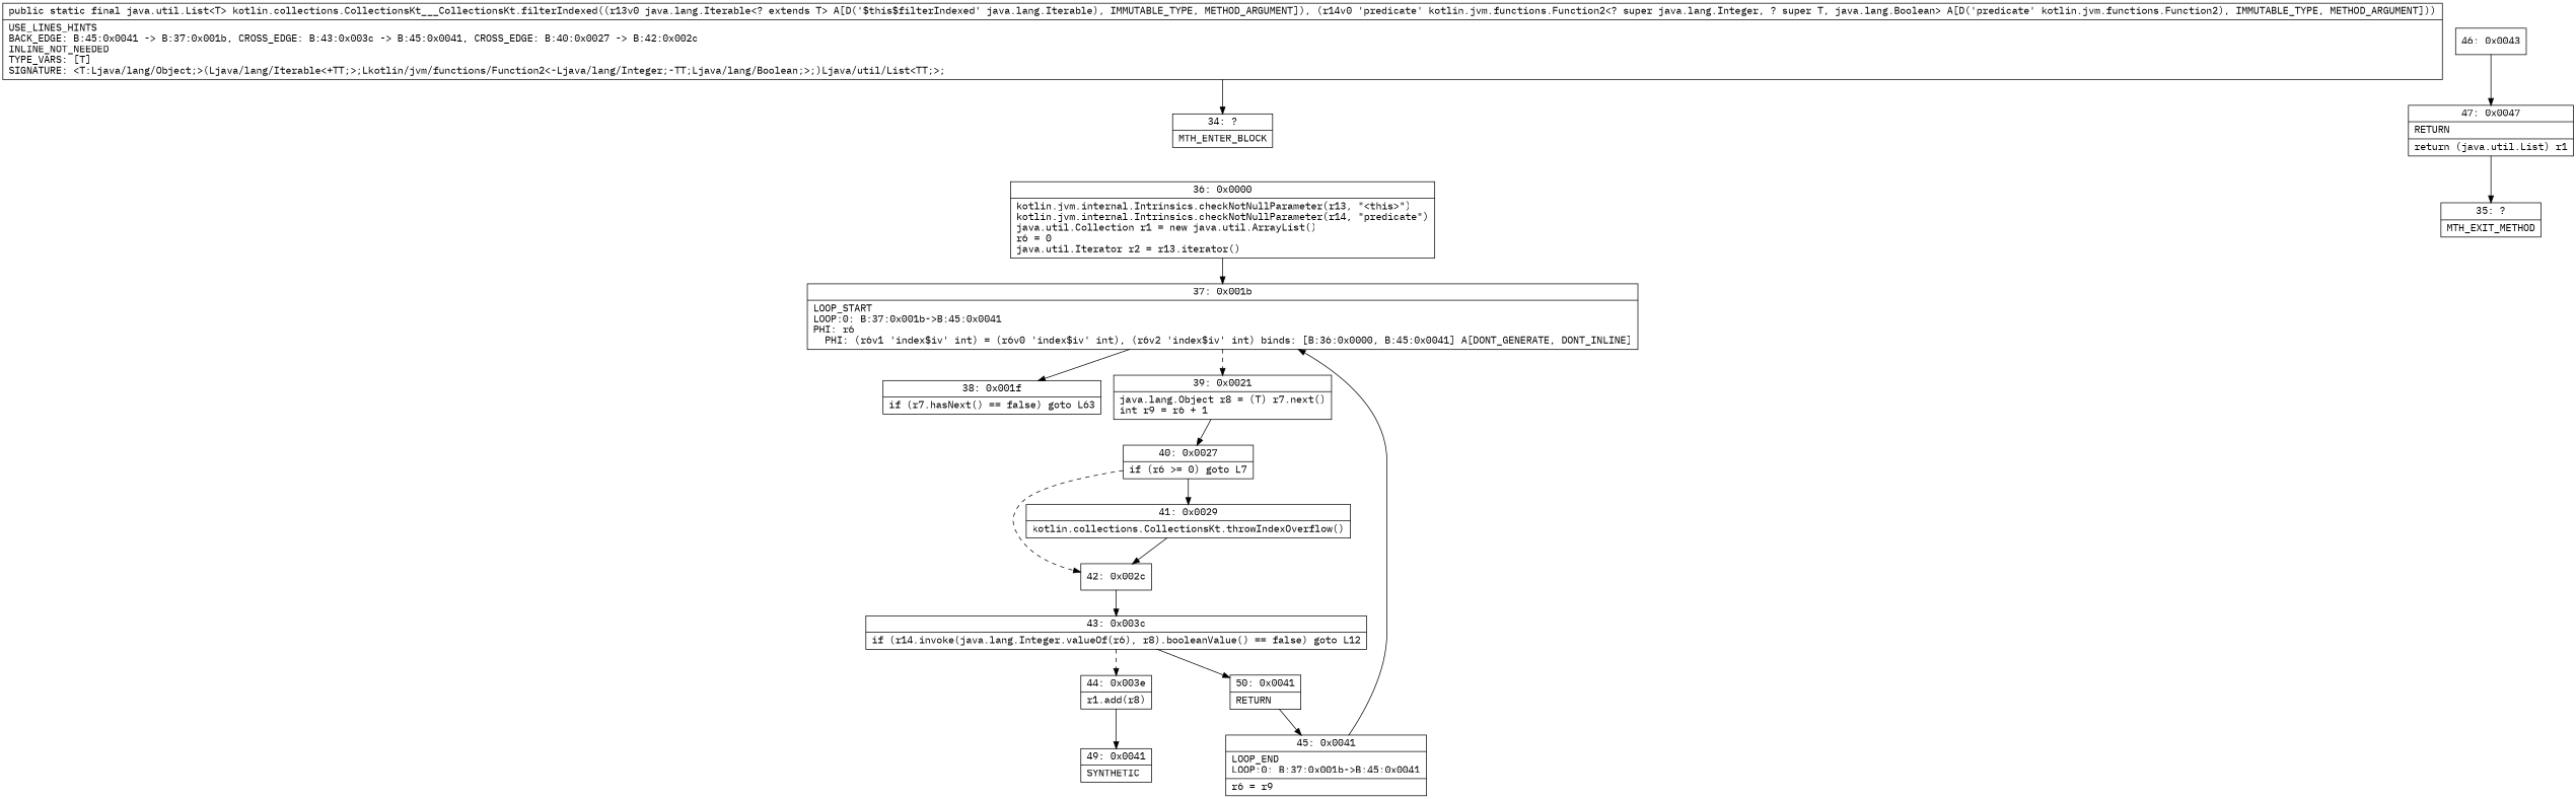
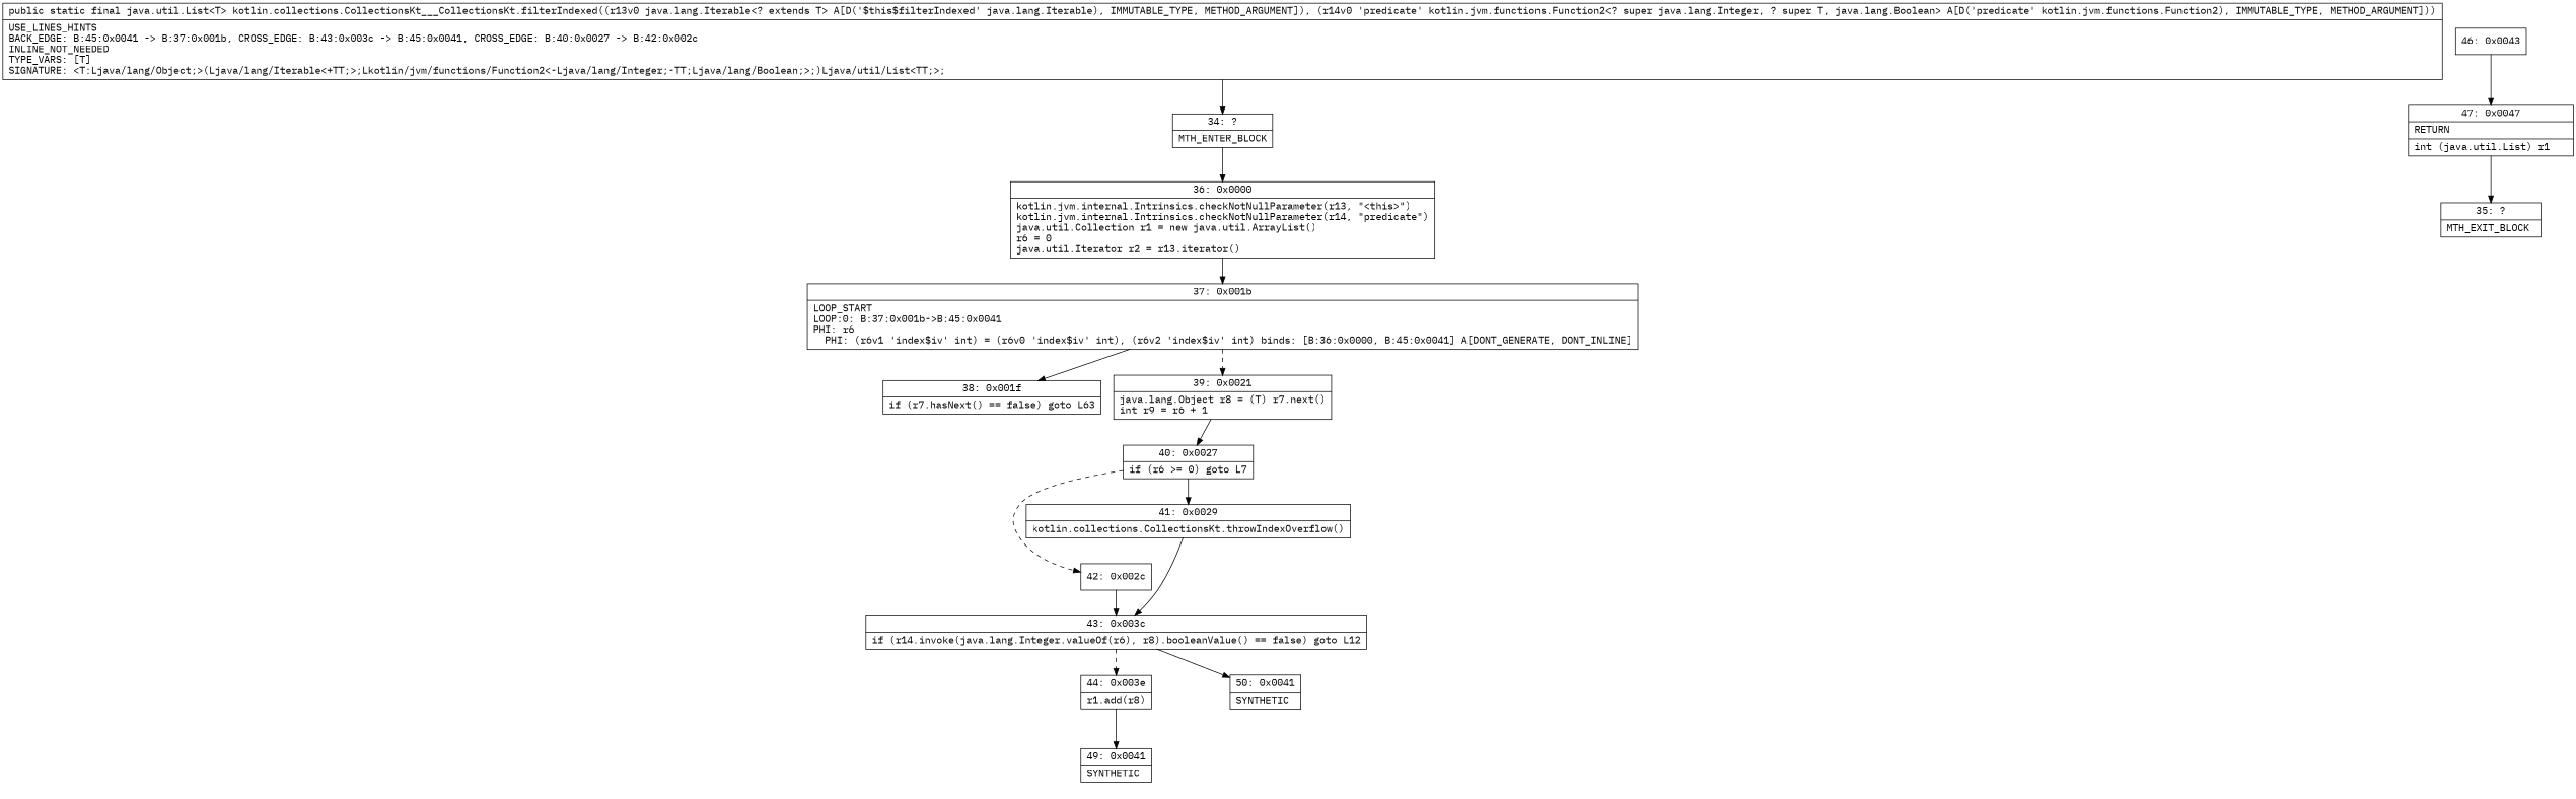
  digraph {
    fontname="IBM Plex Mono"
    node [fontname="IBM Plex Mono" shape=record]
    edge [fontname="IBM Plex Mono"]
    n1 [label="{34\:\ ?|MTH_ENTER_BLOCK\l}"]
    n2 [label="{36\:\ 0x0000|kotlin.jvm.internal.Intrinsics.checkNotNullParameter(r13, \"\<this\>\")\lkotlin.jvm.internal.Intrinsics.checkNotNullParameter(r14, \"predicate\")\ljava.util.Collection r1 = new java.util.ArrayList()\lr6 = 0\ljava.util.Iterator r2 = r13.iterator()\l}"]
    n3 [label="{37\:\ 0x001b|LOOP_START\lLOOP:0: B:37:0x001b\-\>B:45:0x0041\lPHI: r6 \l  PHI: (r6v1 'index$iv' int) = (r6v0 'index$iv' int), (r6v2 'index$iv' int) binds: [B:36:0x0000, B:45:0x0041] A[DONT_GENERATE, DONT_INLINE]\l}"]
    n4 [label="{38\:\ 0x001f|if (r7.hasNext() == false) goto L63\l}"]
    n5 [label="{39\:\ 0x0021|java.lang.Object r8 = (T) r7.next()\lint r9 = r6 + 1\l}"]
    n6 [label="{40\:\ 0x0027|if (r6 \>= 0) goto L7\l}"]
    n7 [label="{41\:\ 0x0029|kotlin.collections.CollectionsKt.throwIndexOverflow()\l}"]
    n8 [label="{42\:\ 0x002c}"]
    n9 [label="{43\:\ 0x003c|if (r14.invoke(java.lang.Integer.valueOf(r6), r8).booleanValue() == false) goto L12\l}"]
    n10 [label="{44\:\ 0x003e|r1.add(r8)\l}"]
-   n11 [label="{50\:\ 0x0041|RETURN\l}"]
+   n11 [label="{50\:\ 0x0041|SYNTHETIC\l}"]
    n12 [label="{49\:\ 0x0041|SYNTHETIC\l}"]
-   n13 [label="{45\:\ 0x0041|LOOP_END\lLOOP:0: B:37:0x001b\-\>B:45:0x0041\l|r6 = r9\l}"]
    n14 [label="{46\:\ 0x0043}"]
-   n15 [label="{47\:\ 0x0047|RETURN\l|return (java.util.List) r1\l}"]
-   n16 [label="{35\:\ ?|MTH_EXIT_METHOD\l}"]
+   n15 [label="{47\:\ 0x0047|RETURN\l|int (java.util.List) r1\l}"]
+   n16 [label="{35\:\ ?|MTH_EXIT_BLOCK\l}"]
    n17 [label="{public static final java.util.List\<T\> kotlin.collections.CollectionsKt___CollectionsKt.filterIndexed((r13v0 java.lang.Iterable\<? extends T\> A[D('$this$filterIndexed' java.lang.Iterable), IMMUTABLE_TYPE, METHOD_ARGUMENT]), (r14v0 'predicate' kotlin.jvm.functions.Function2\<? super java.lang.Integer, ? super T, java.lang.Boolean\> A[D('predicate' kotlin.jvm.functions.Function2), IMMUTABLE_TYPE, METHOD_ARGUMENT]))  | USE_LINES_HINTS\lBACK_EDGE: B:45:0x0041 \-\> B:37:0x001b, CROSS_EDGE: B:43:0x003c \-\> B:45:0x0041, CROSS_EDGE: B:40:0x0027 \-\> B:42:0x002c\lINLINE_NOT_NEEDED\lTYPE_VARS: [T]\lSIGNATURE: \<T:Ljava\/lang\/Object;\>(Ljava\/lang\/Iterable\<+TT;\>;Lkotlin\/jvm\/functions\/Function2\<\-Ljava\/lang\/Integer;\-TT;Ljava\/lang\/Boolean;\>;)Ljava\/util\/List\<TT;\>;\l}"]
+   n1 -> n2
    n2 -> n3
    n3 -> n4
    n3 -> n5 [style=dashed]
    n5 -> n6
    n6 -> n7 [style=solid]
    n6 -> n8 [style=dashed]
-   n7 -> n8
+   n7 -> n9
    n8 -> n9
    n9 -> n10 [style=dashed]
    n9 -> n11
    n10 -> n12
-   n11 -> n13
-   n13 -> n3
    n14 -> n15
    n15 -> n16
    n17 -> n1
  }
